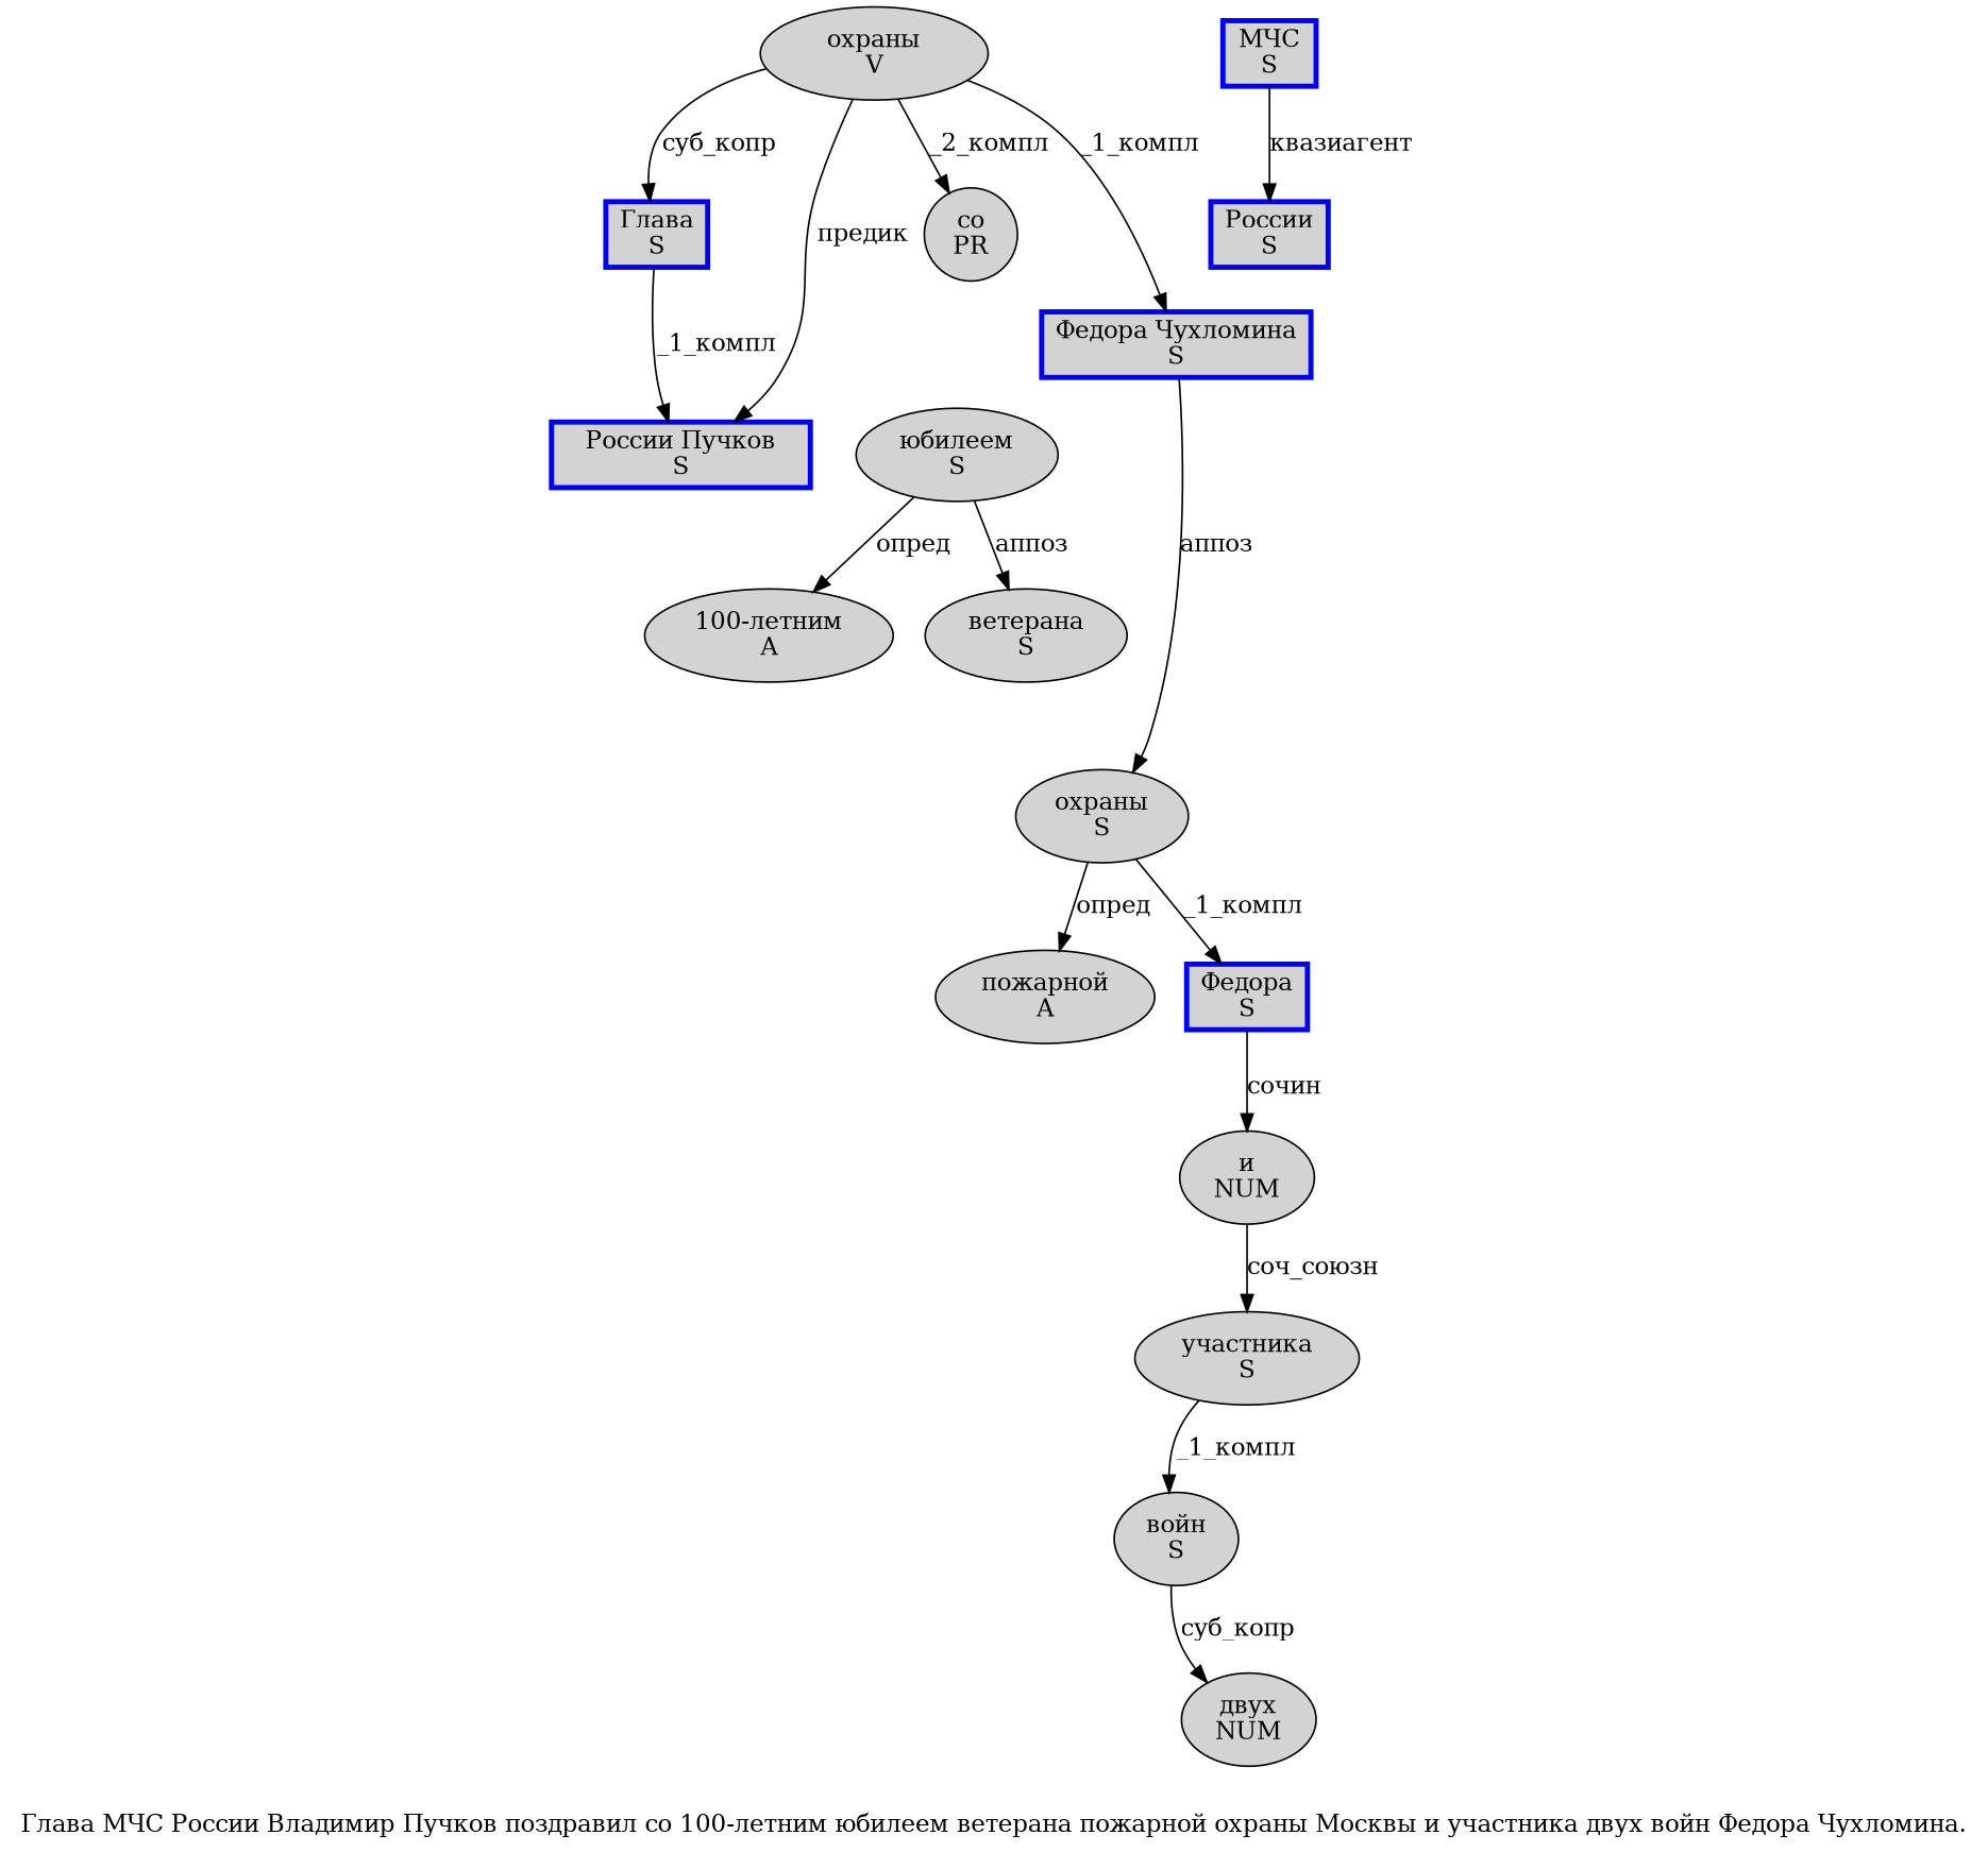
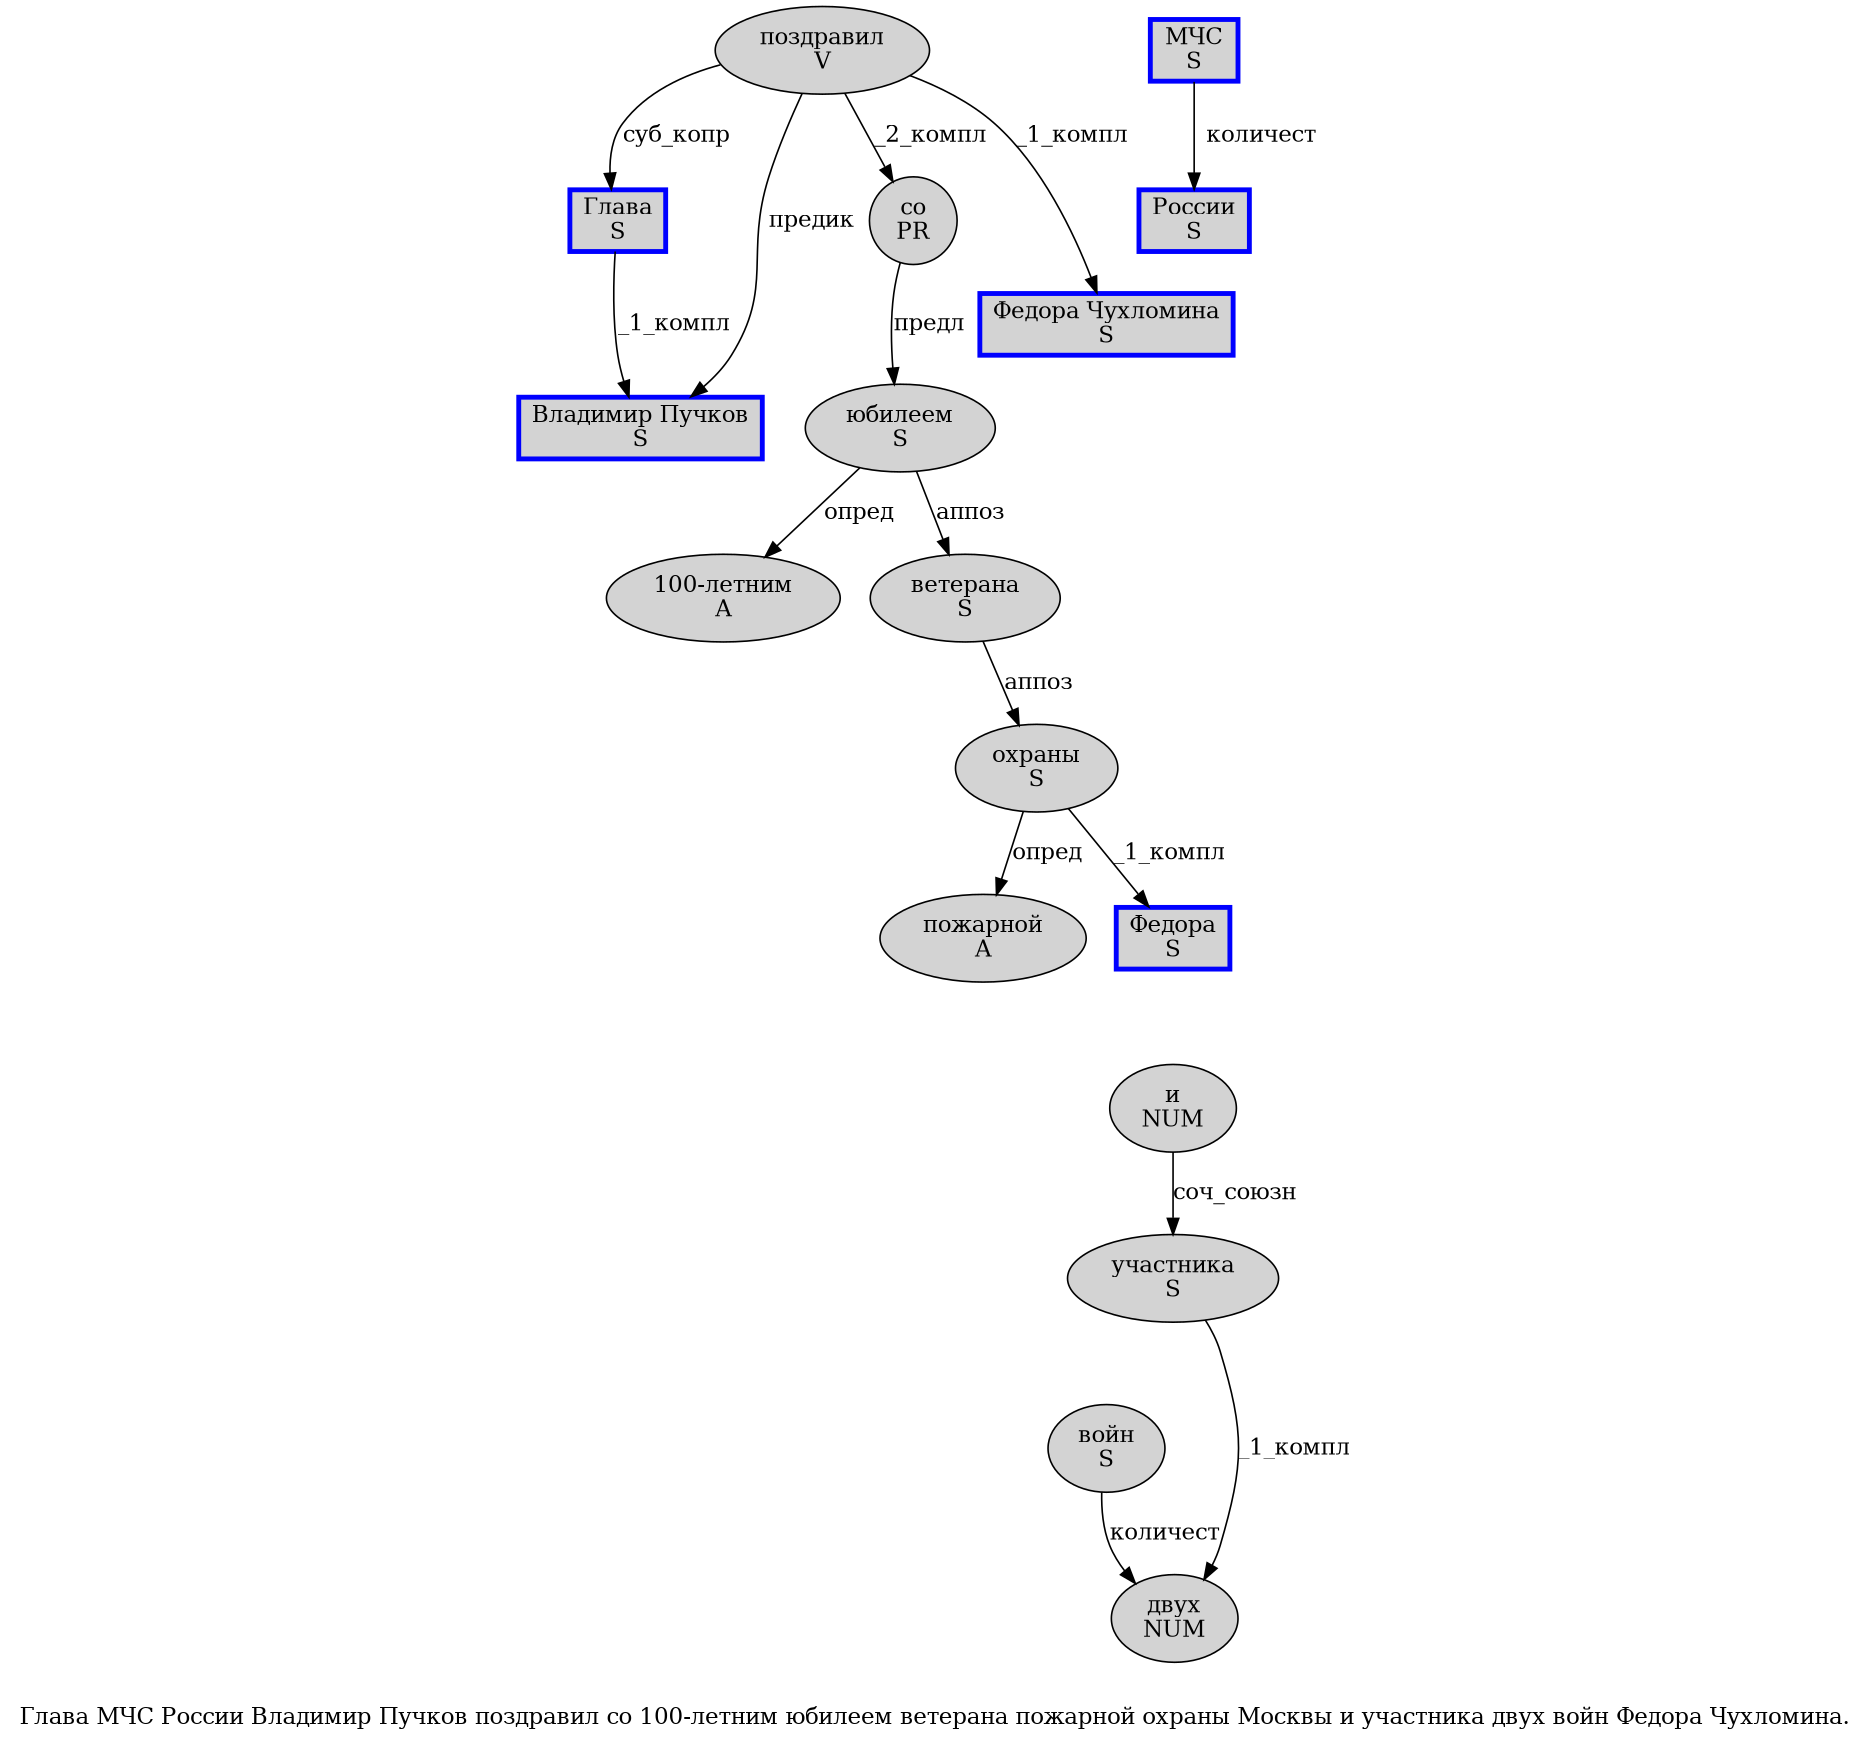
  digraph {
    label="Глава МЧС России Владимир Пучков поздравил со 100-летним юбилеем ветерана пожарной охраны Москвы и участника двух войн Федора Чухломина."
    node [fillcolor=lightgray penwidth=1 shape=ellipse style=filled]
    n1 [color=blue label="Глава\nS" penwidth=3 shape=box]
-   n2 [color=blue label="России Пучков\nS" penwidth=3 shape=box]
+   n2 [color=blue label="Владимир Пучков\nS" penwidth=3 shape=box]
    n3 [color=blue label="МЧС\nS" penwidth=3 shape=box]
    n4 [color=blue label="России\nS" penwidth=3 shape=box]
-   n5 [label="охраны\nV"]
+   n5 [label="поздравил\nV"]
    n6 [label="со\nPR"]
    n7 [color=blue label="Федора Чухломина\nS" penwidth=3 shape=box]
    n8 [label="юбилеем\nS"]
    n9 [label="100-летним\nA"]
    n10 [label="ветерана\nS"]
    n11 [label="охраны\nS"]
    n12 [label="пожарной\nA"]
    n13 [color=blue label="Федора\nS" penwidth=3 shape=box]
    n14 [label="и\nNUM"]
    n15 [label="участника\nS"]
    n16 [label="войн\nS"]
    n17 [label="двух\nNUM"]
    n1 -> n2 [label="_1_компл"]
-   n3 -> n4 [label="квазиагент"]
+   n3 -> n4 [label="количест"]
    n5 -> n1 [label="суб_копр"]
    n5 -> n2 [label="предик"]
    n5 -> n6 [label="_2_компл"]
    n5 -> n7 [label="_1_компл"]
+   n6 -> n8 [label="предл"]
    n8 -> n9 [label="опред"]
    n8 -> n10 [label="аппоз"]
-   n7 -> n11 [label="аппоз"]
+   n10 -> n11 [label="аппоз"]
    n11 -> n12 [label="опред"]
    n11 -> n13 [label="_1_компл"]
-   n13 -> n14 [label="сочин"]
    n14 -> n15 [label="соч_союзн"]
-   n15 -> n16 [label="_1_компл"]
-   n16 -> n17 [label="суб_копр"]
+   n15 -> n17 [label="_1_компл"]
+   n16 -> n17 [label="количест"]
  }
